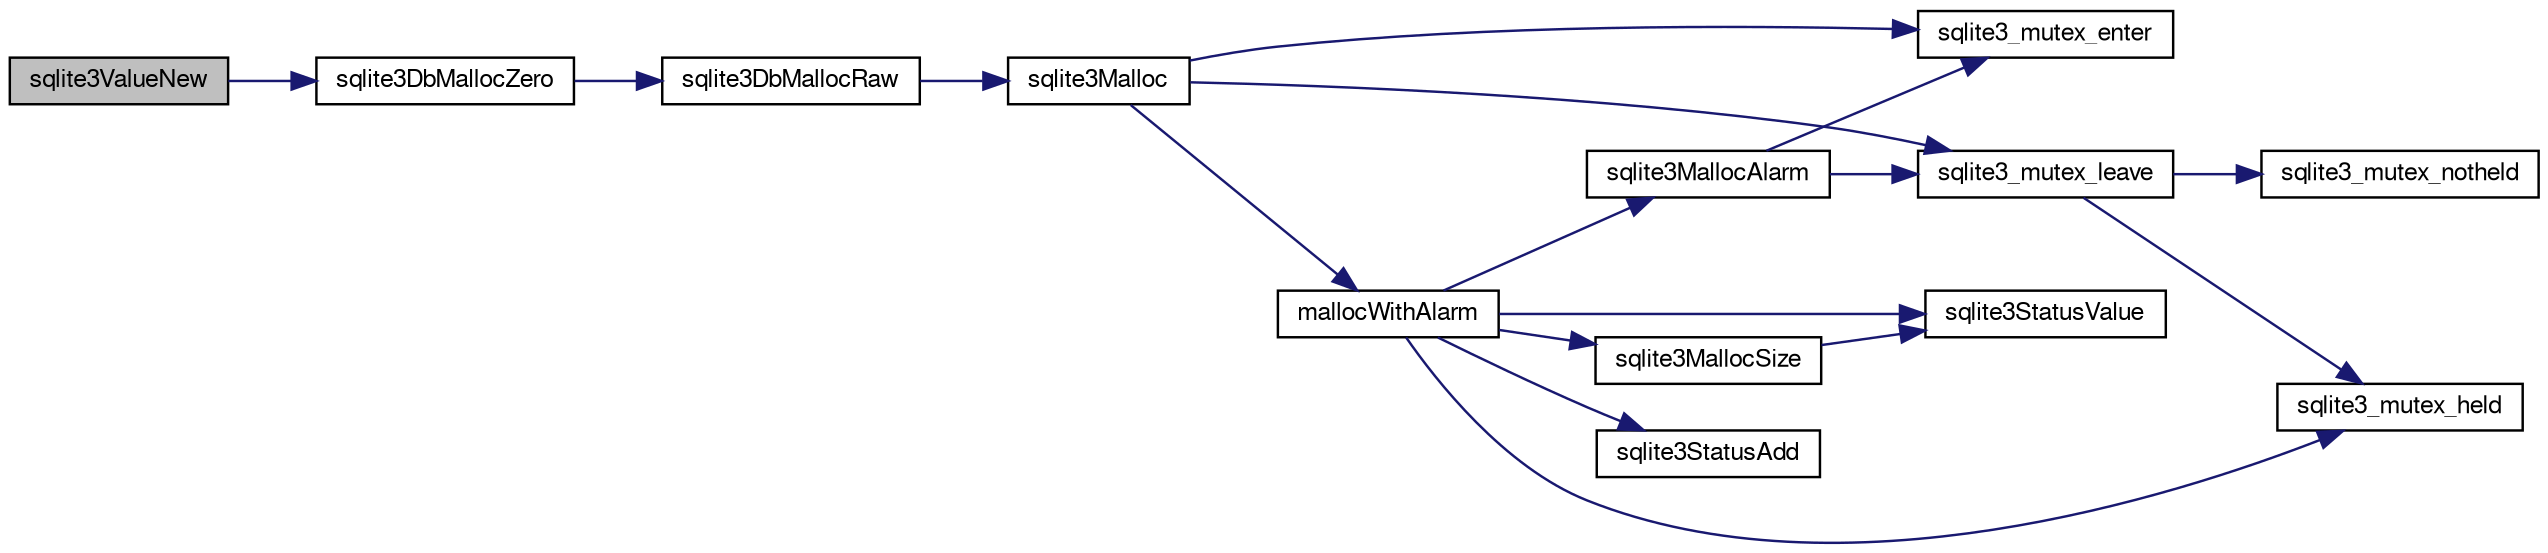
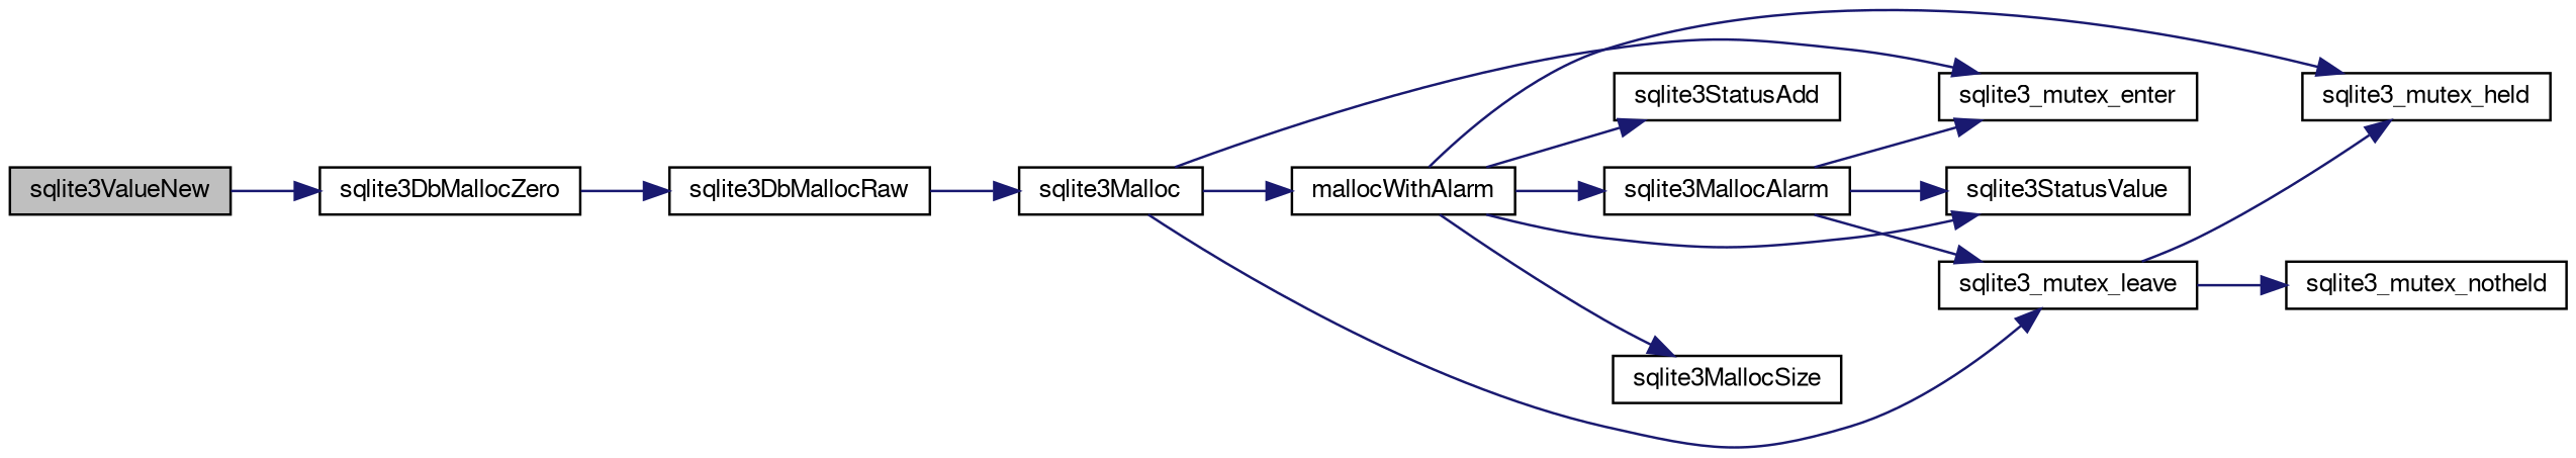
  digraph {
    rankdir=LR
    node [color=black fillcolor=white fontname=FreeSans fontsize=10 shape=record style=filled]
    edge [color=midnightblue fontname=FreeSans fontsize=10 labelfontname=FreeSans labelfontsize=10 style=solid]
    n1 [fillcolor=grey75 fontcolor=black height=0.2 label=sqlite3ValueNew width=0.4]
    n2 [height=0.2 label=sqlite3DbMallocZero width=0.4]
    n3 [height=0.2 label=sqlite3DbMallocRaw width=0.4]
    n4 [height=0.2 label=sqlite3Malloc width=0.4]
    n5 [height=0.2 label=sqlite3_mutex_held width=0.4]
    n6 [height=0.2 label=sqlite3_mutex_enter width=0.4]
    n7 [height=0.2 label=mallocWithAlarm width=0.4]
    n8 [height=0.2 label=sqlite3_mutex_leave width=0.4]
    n9 [height=0.2 label=sqlite3StatusValue width=0.4]
    n10 [height=0.2 label=sqlite3MallocAlarm width=0.4]
    n11 [height=0.2 label=sqlite3MallocSize width=0.4]
    n12 [height=0.2 label=sqlite3StatusAdd width=0.4]
    n13 [height=0.2 label=sqlite3_mutex_notheld width=0.4]
    n1 -> n2
    n2 -> n3
    n3 -> n4
    n4 -> n6
    n4 -> n7
    n4 -> n8
    n7 -> n5
    n7 -> n9
    n7 -> n10
    n7 -> n11
    n7 -> n12
    n8 -> n5
    n8 -> n13
    n10 -> n6
    n10 -> n8
-   n11 -> n9
+   n10 -> n9
  }
